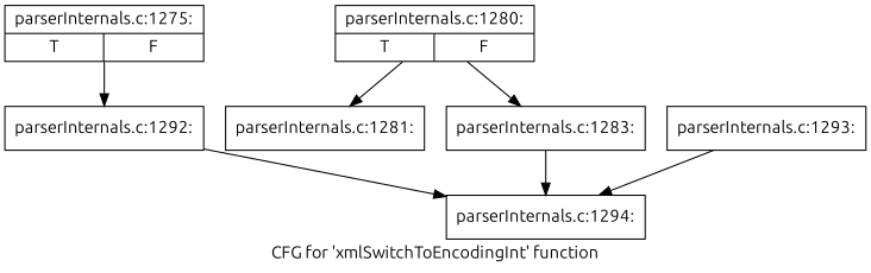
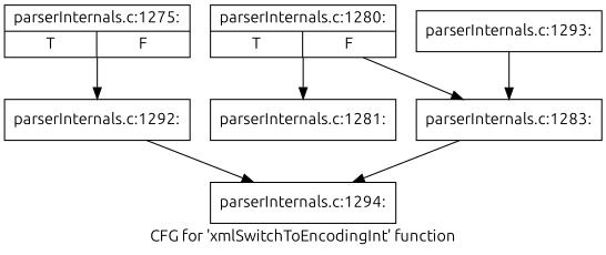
  digraph {
    fontname=Ubuntu
    label="CFG for 'xmlSwitchToEncodingInt' function"
    node [fontname=Ubuntu shape=record]
    edge [fontname=Ubuntu]
    n1 [label="{parserInternals.c:1275:|{<s0>T|<s1>F}}"]
    n2 [label="{parserInternals.c:1292:}"]
    n3 [label="{parserInternals.c:1280:|{<s0>T|<s1>F}}"]
    n4 [label="{parserInternals.c:1281:}"]
    n5 [label="{parserInternals.c:1283:}"]
    n6 [label="{parserInternals.c:1294:}"]
    n7 [label="{parserInternals.c:1293:}"]
    n1 -> n2
    n2 -> n6
    n3 -> n4
    n3 -> n5
    n5 -> n6
-   n7 -> n6
+   n7 -> n5
  }
